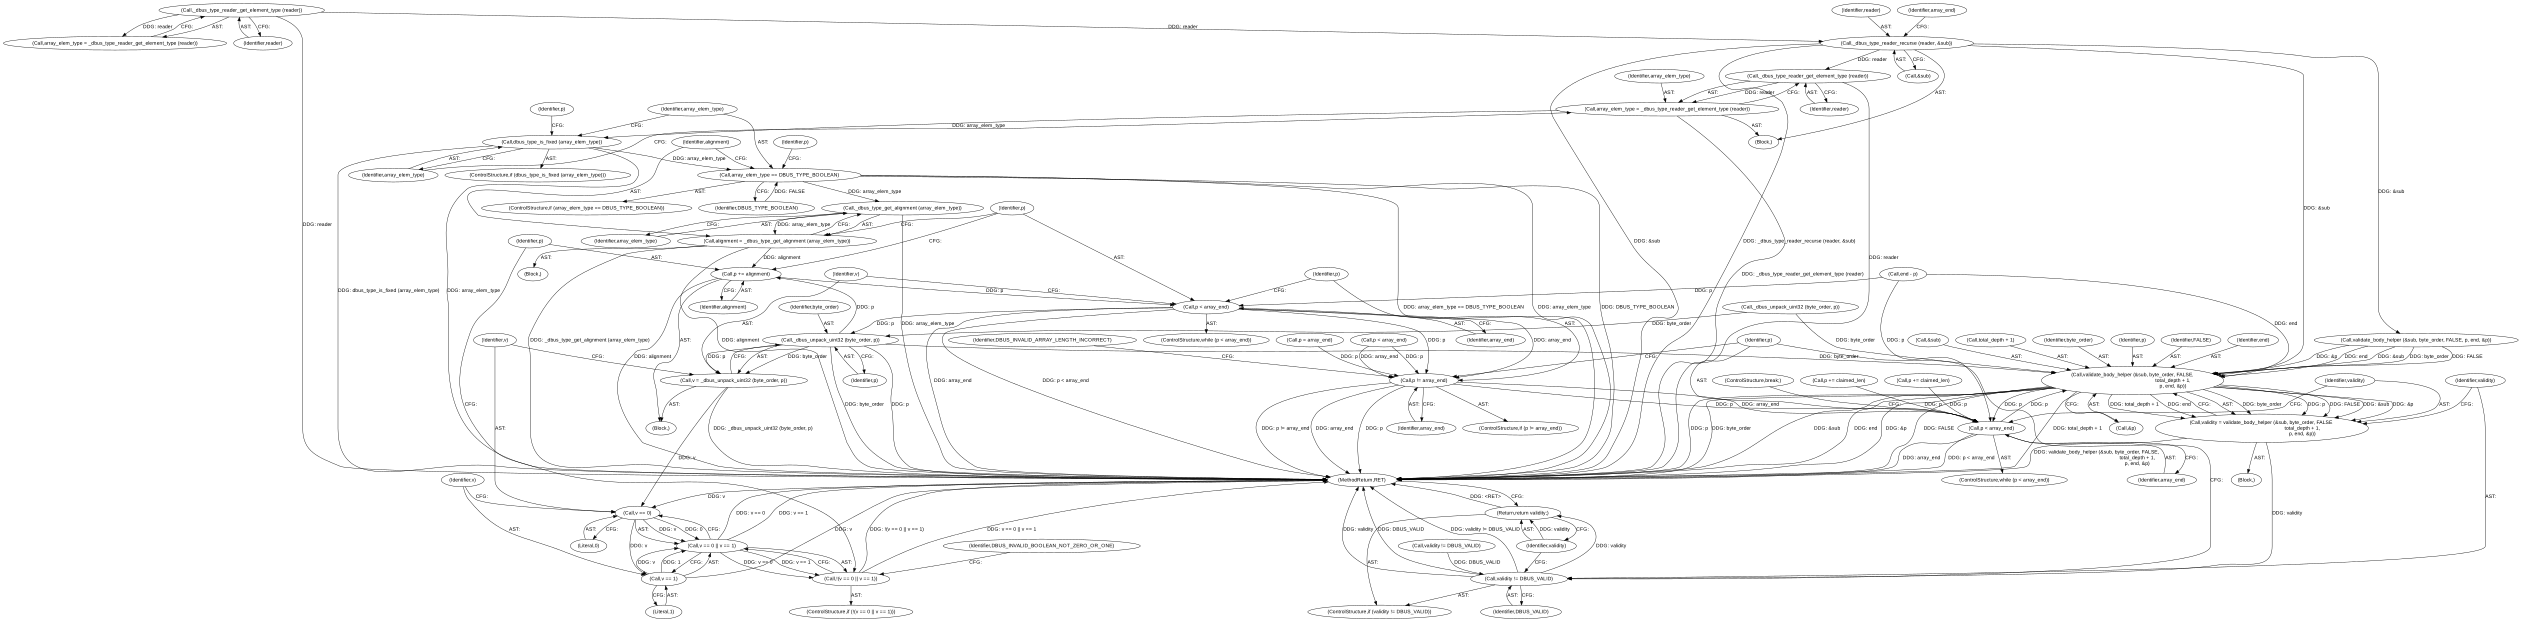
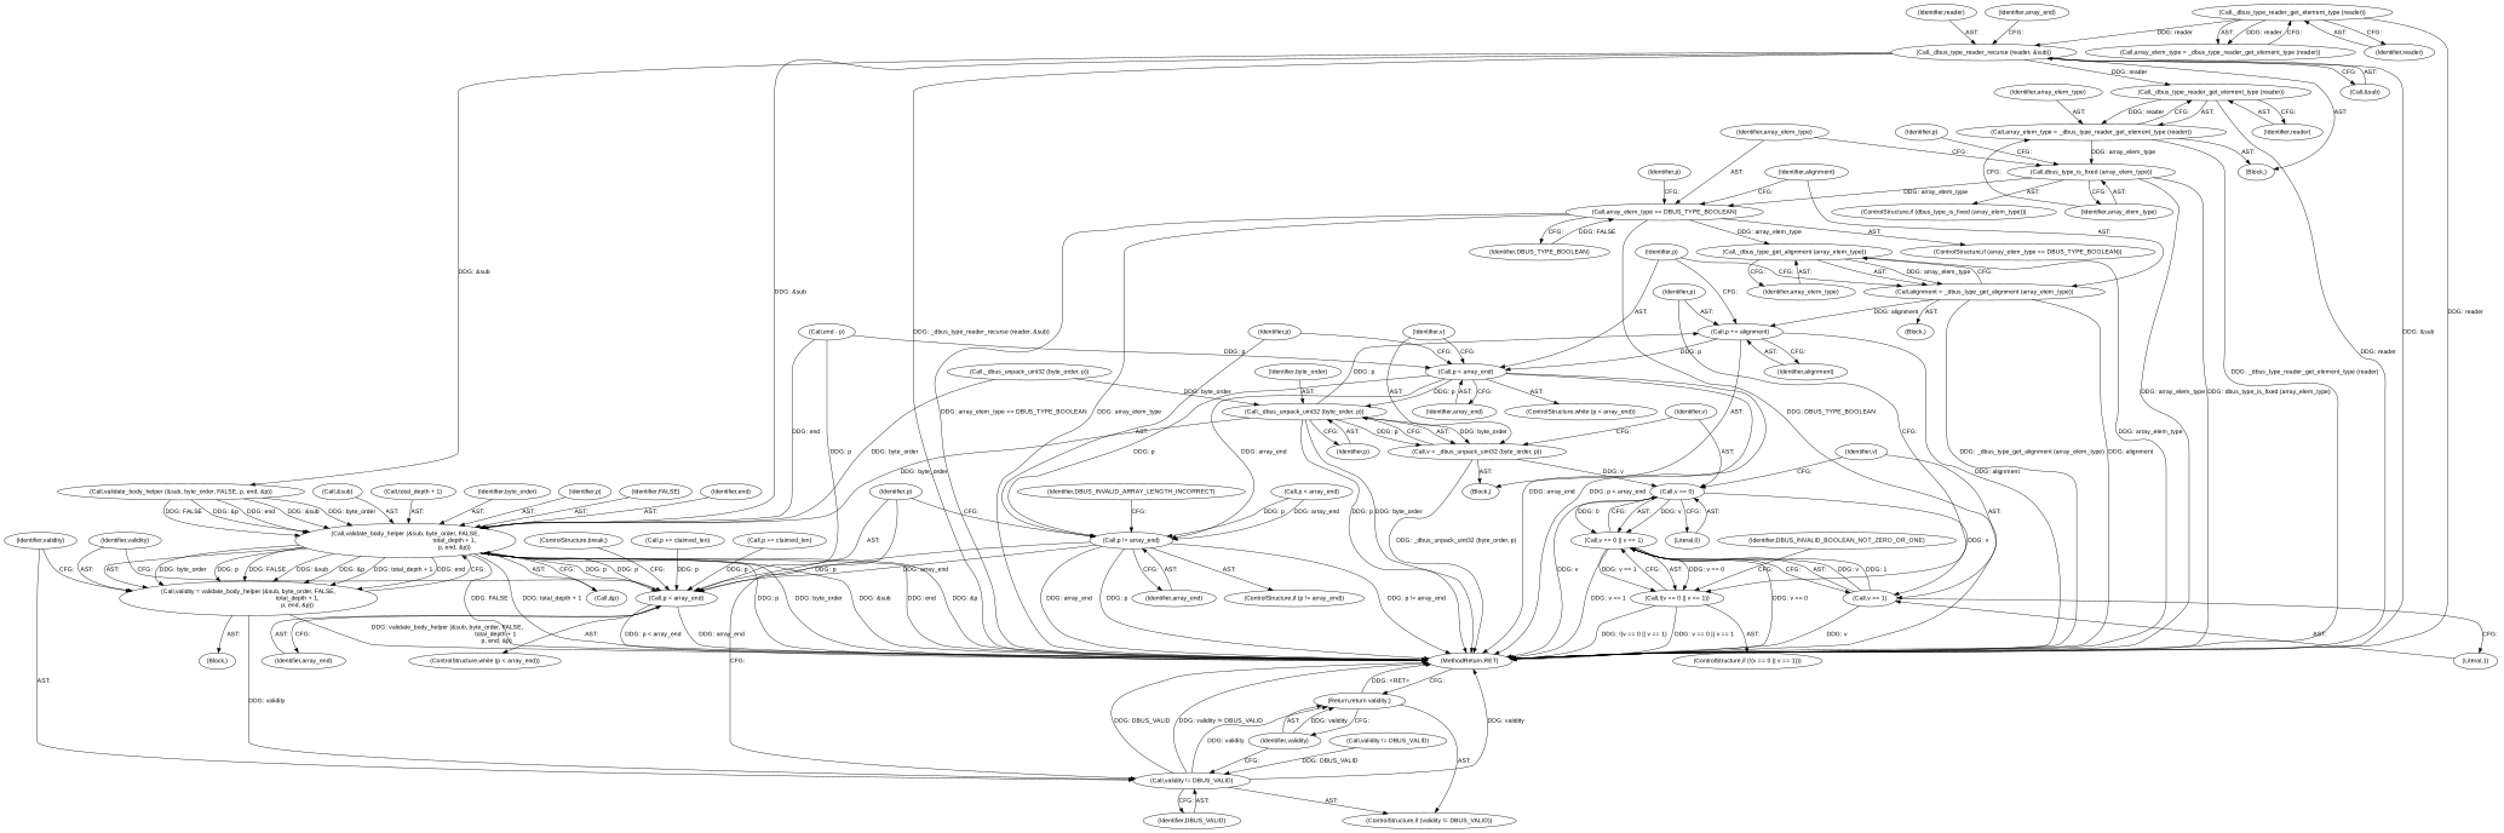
  digraph {
    fontname="Liberation Sans"
    node [fontname="Liberation Sans"]
    edge [fontname="Liberation Sans"]
    n1 [label="(Call,_dbus_type_reader_get_element_type (reader))"]
    n2 [label="(Call,array_elem_type = _dbus_type_reader_get_element_type (reader))"]
    n3 [label="(Identifier,reader)"]
    n4 [label="(MethodReturn,RET)"]
    n5 [label="(Block,)"]
    n6 [label="(Call,dbus_type_is_fixed (array_elem_type))"]
    n7 [label="(Return,return validity;)"]
    n8 [label="(Call,_dbus_type_reader_recurse (reader, &sub))"]
    n9 [label="(Call,validate_body_helper (&sub, byte_order, FALSE,\n                                                         total_depth + 1,\n                                                         p, end, &p))"]
    n10 [label="(Call,&sub)"]
    n11 [label="(Call,validate_body_helper (&sub, byte_order, FALSE, p, end, &p))"]
    n12 [label="(Call,p < array_end)"]
    n13 [label="(Call,validity = validate_body_helper (&sub, byte_order, FALSE,\n                                                         total_depth + 1,\n                                                         p, end, &p))"]
    n14 [label="(Call,&p)"]
    n15 [label="(Call,_dbus_type_reader_get_element_type (reader))"]
    n16 [label="(Call,array_elem_type = _dbus_type_reader_get_element_type (reader))"]
    n17 [label="(Identifier,reader)"]
    n18 [label="(Call,array_elem_type == DBUS_TYPE_BOOLEAN)"]
    n19 [label="(Identifier,array_elem_type)"]
    n20 [label="(ControlStructure,if (dbus_type_is_fixed (array_elem_type)))"]
    n21 [label="(Call,_dbus_type_get_alignment (array_elem_type))"]
    n22 [label="(ControlStructure,if (array_elem_type == DBUS_TYPE_BOOLEAN))"]
    n23 [label="(Identifier,DBUS_TYPE_BOOLEAN)"]
    n24 [label="(Call,alignment = _dbus_type_get_alignment (array_elem_type))"]
    n25 [label="(Identifier,array_elem_type)"]
    n26 [label="(Call,p += alignment)"]
    n27 [label="(Block,)"]
    n28 [label="(Call,p < array_end)"]
    n29 [label="(Identifier,alignment)"]
    n30 [label="(Block,)"]
    n31 [label="(Call,_dbus_unpack_uint32 (byte_order, p))"]
    n32 [label="(Call,p != array_end)"]
    n33 [label="(ControlStructure,while (p < array_end))"]
    n34 [label="(Identifier,array_end)"]
    n35 [label="(Call,v = _dbus_unpack_uint32 (byte_order, p))"]
    n36 [label="(Identifier,p)"]
    n37 [label="(Identifier,array_end)"]
    n38 [label="(ControlStructure,if (p != array_end))"]
    n39 [label="(Call,v == 0)"]
    n40 [label="(Call,v == 0 || v == 1)"]
    n41 [label="(Call,v == 1)"]
    n42 [label="(Literal,0)"]
    n43 [label="(Call,!(v == 0 || v == 1))"]
    n44 [label="(Literal,1)"]
    n45 [label="(ControlStructure,if (!(v == 0 || v == 1)))"]
    n46 [label="(Identifier,array_end)"]
    n47 [label="(ControlStructure,while (p < array_end))"]
    n48 [label="(Call,validity != DBUS_VALID)"]
    n49 [label="(Block,)"]
    n50 [label="(Identifier,DBUS_VALID)"]
    n51 [label="(ControlStructure,if (validity != DBUS_VALID))"]
    n52 [label="(Identifier,validity)"]
    n53 [label="(Identifier,p)"]
    n54 [label="(Identifier,validity)"]
    n55 [label="(Identifier,v)"]
    n56 [label="(Identifier,p)"]
    n57 [label="(Identifier,alignment)"]
    n58 [label="(Call,_dbus_unpack_uint32 (byte_order, p))"]
    n59 [label="(Identifier,DBUS_INVALID_ARRAY_LENGTH_INCORRECT)"]
-   n60 [label="(Call,p = array_end)"]
    n61 [label="(Identifier,reader)"]
    n62 [label="(Call,&sub)"]
    n63 [label="(Call,validity != DBUS_VALID)"]
    n64 [label="(Identifier,p)"]
    n65 [label="(Call,total_depth + 1)"]
    n66 [label="(Identifier,p)"]
    n67 [label="(Identifier,array_end)"]
    n68 [label="(Identifier,p)"]
    n69 [label="(Identifier,DBUS_INVALID_BOOLEAN_NOT_ZERO_OR_ONE)"]
    n70 [label="(Call,p < array_end)"]
    n71 [label="(ControlStructure,break;)"]
    n72 [label="(Identifier,p)"]
    n73 [label="(Identifier,byte_order)"]
    n74 [label="(Identifier,p)"]
    n75 [label="(Identifier,FALSE)"]
    n76 [label="(Call,p += claimed_len)"]
    n77 [label="(Identifier,end)"]
    n78 [label="(Identifier,array_elem_type)"]
    n79 [label="(Identifier,byte_order)"]
    n80 [label="(Call,p += claimed_len)"]
    n81 [label="(Identifier,v)"]
    n82 [label="(Identifier,validity)"]
    n83 [label="(Identifier,v)"]
    n84 [label="(Identifier,array_elem_type)"]
    n85 [label="(Call,end - p)"]
    n1 -> n2 [label="AST: "]
    n1 -> n2 [label="DDG: reader"]
    n1 -> n3 [label="CFG: "]
    n1 -> n4 [label="DDG: reader"]
    n2 -> n1 [label="CFG: "]
    n2 -> n4 [label="DDG: _dbus_type_reader_get_element_type (reader)"]
    n2 -> n5 [label="AST: "]
    n2 -> n6 [label="DDG: array_elem_type"]
    n3 -> n1 [label="AST: "]
    n4 -> n7 [label="CFG: "]
    n6 -> n4 [label="DDG: dbus_type_is_fixed (array_elem_type)"]
    n6 -> n4 [label="DDG: array_elem_type"]
    n6 -> n18 [label="DDG: array_elem_type"]
    n6 -> n19 [label="CFG: "]
    n6 -> n20 [label="AST: "]
    n7 -> n4 [label="DDG: <RET>"]
    n7 -> n51 [label="AST: "]
    n7 -> n52 [label="CFG: "]
    n8 -> n1 [label="DDG: reader"]
    n8 -> n4 [label="DDG: &sub"]
    n8 -> n4 [label="DDG: _dbus_type_reader_recurse (reader, &sub)"]
    n8 -> n5 [label="AST: "]
    n8 -> n9 [label="DDG: &sub"]
    n8 -> n10 [label="CFG: "]
    n8 -> n11 [label="DDG: &sub"]
    n9 -> n4 [label="DDG: FALSE"]
    n9 -> n4 [label="DDG: total_depth + 1"]
    n9 -> n4 [label="DDG: p"]
    n9 -> n4 [label="DDG: byte_order"]
    n9 -> n4 [label="DDG: &sub"]
    n9 -> n4 [label="DDG: end"]
    n9 -> n4 [label="DDG: &p"]
    n9 -> n12 [label="DDG: p"]
    n9 -> n13 [label="AST: "]
    n9 -> n13 [label="DDG: byte_order"]
    n9 -> n13 [label="DDG: p"]
    n9 -> n13 [label="DDG: FALSE"]
    n9 -> n13 [label="DDG: &sub"]
    n9 -> n13 [label="DDG: &p"]
    n9 -> n13 [label="DDG: total_depth + 1"]
    n9 -> n13 [label="DDG: end"]
    n9 -> n14 [label="CFG: "]
    n10 -> n8 [label="AST: "]
    n11 -> n9 [label="DDG: &sub"]
    n11 -> n9 [label="DDG: byte_order"]
    n11 -> n9 [label="DDG: FALSE"]
    n11 -> n9 [label="DDG: &p"]
    n11 -> n9 [label="DDG: end"]
    n12 -> n4 [label="DDG: array_end"]
    n12 -> n4 [label="DDG: p < array_end"]
    n12 -> n9 [label="DDG: p"]
    n12 -> n46 [label="CFG: "]
    n12 -> n47 [label="AST: "]
    n13 -> n4 [label="DDG: validate_body_helper (&sub, byte_order, FALSE,\n                                                         total_depth + 1,\n                                                         p, end, &p)"]
    n13 -> n9 [label="CFG: "]
    n13 -> n48 [label="DDG: validity"]
    n13 -> n49 [label="AST: "]
    n14 -> n9 [label="AST: "]
    n15 -> n4 [label="DDG: reader"]
    n15 -> n8 [label="DDG: reader"]
    n15 -> n16 [label="AST: "]
    n15 -> n16 [label="DDG: reader"]
    n15 -> n17 [label="CFG: "]
    n16 -> n15 [label="CFG: "]
    n17 -> n15 [label="AST: "]
    n18 -> n4 [label="DDG: array_elem_type == DBUS_TYPE_BOOLEAN"]
    n18 -> n4 [label="DDG: array_elem_type"]
    n18 -> n4 [label="DDG: DBUS_TYPE_BOOLEAN"]
    n18 -> n21 [label="DDG: array_elem_type"]
    n18 -> n22 [label="AST: "]
    n18 -> n23 [label="CFG: "]
    n19 -> n2 [label="CFG: "]
    n19 -> n6 [label="AST: "]
    n21 -> n4 [label="DDG: array_elem_type"]
    n21 -> n24 [label="AST: "]
    n21 -> n24 [label="DDG: array_elem_type"]
    n21 -> n25 [label="CFG: "]
    n23 -> n18 [label="DDG: FALSE"]
    n24 -> n4 [label="DDG: alignment"]
    n24 -> n4 [label="DDG: _dbus_type_get_alignment (array_elem_type)"]
    n24 -> n21 [label="CFG: "]
    n24 -> n26 [label="DDG: alignment"]
    n24 -> n27 [label="AST: "]
    n25 -> n21 [label="AST: "]
    n26 -> n4 [label="DDG: alignment"]
    n26 -> n28 [label="DDG: p"]
    n26 -> n29 [label="CFG: "]
    n26 -> n30 [label="AST: "]
    n28 -> n4 [label="DDG: array_end"]
    n28 -> n4 [label="DDG: p < array_end"]
    n28 -> n31 [label="DDG: p"]
    n28 -> n32 [label="DDG: p"]
    n28 -> n32 [label="DDG: array_end"]
    n28 -> n33 [label="AST: "]
    n28 -> n34 [label="CFG: "]
    n29 -> n26 [label="AST: "]
    n31 -> n4 [label="DDG: p"]
    n31 -> n4 [label="DDG: byte_order"]
    n31 -> n9 [label="DDG: byte_order"]
    n31 -> n26 [label="DDG: p"]
    n31 -> n35 [label="AST: "]
    n31 -> n35 [label="DDG: byte_order"]
    n31 -> n35 [label="DDG: p"]
    n31 -> n36 [label="CFG: "]
    n32 -> n4 [label="DDG: array_end"]
    n32 -> n4 [label="DDG: p"]
    n32 -> n4 [label="DDG: p != array_end"]
    n32 -> n12 [label="DDG: p"]
    n32 -> n12 [label="DDG: array_end"]
    n32 -> n37 [label="CFG: "]
    n32 -> n38 [label="AST: "]
    n34 -> n28 [label="AST: "]
    n35 -> n4 [label="DDG: _dbus_unpack_uint32 (byte_order, p)"]
    n35 -> n30 [label="AST: "]
    n35 -> n31 [label="CFG: "]
    n35 -> n39 [label="DDG: v"]
    n36 -> n31 [label="AST: "]
    n37 -> n32 [label="AST: "]
-   n4 -> n39 [label="DDG: v"]
+   n39 -> n4 [label="DDG: v"]
    n39 -> n40 [label="AST: "]
    n39 -> n40 [label="DDG: v"]
    n39 -> n40 [label="DDG: 0"]
    n39 -> n41 [label="DDG: v"]
    n39 -> n42 [label="CFG: "]
    n40 -> n4 [label="DDG: v == 0"]
    n40 -> n4 [label="DDG: v == 1"]
    n40 -> n39 [label="CFG: "]
    n40 -> n41 [label="CFG: "]
    n40 -> n43 [label="AST: "]
    n40 -> n43 [label="DDG: v == 0"]
    n40 -> n43 [label="DDG: v == 1"]
    n41 -> n4 [label="DDG: v"]
    n41 -> n40 [label="AST: "]
    n41 -> n40 [label="DDG: v"]
    n41 -> n40 [label="DDG: 1"]
    n41 -> n44 [label="CFG: "]
    n42 -> n39 [label="AST: "]
    n43 -> n4 [label="DDG: !(v == 0 || v == 1)"]
    n43 -> n4 [label="DDG: v == 0 || v == 1"]
    n43 -> n40 [label="CFG: "]
    n43 -> n45 [label="AST: "]
    n44 -> n41 [label="AST: "]
    n46 -> n12 [label="AST: "]
    n48 -> n4 [label="DDG: validity"]
    n48 -> n4 [label="DDG: DBUS_VALID"]
    n48 -> n4 [label="DDG: validity != DBUS_VALID"]
    n48 -> n7 [label="DDG: validity"]
    n48 -> n50 [label="CFG: "]
    n48 -> n51 [label="AST: "]
    n50 -> n48 [label="AST: "]
    n52 -> n7 [label="AST: "]
    n52 -> n7 [label="DDG: validity"]
    n52 -> n48 [label="CFG: "]
    n53 -> n12 [label="AST: "]
    n53 -> n32 [label="CFG: "]
    n53 -> n48 [label="CFG: "]
    n54 -> n13 [label="CFG: "]
    n54 -> n48 [label="AST: "]
    n55 -> n39 [label="CFG: "]
    n55 -> n41 [label="AST: "]
    n56 -> n28 [label="CFG: "]
    n56 -> n32 [label="AST: "]
    n57 -> n18 [label="CFG: "]
    n57 -> n24 [label="AST: "]
    n58 -> n9 [label="DDG: byte_order"]
    n58 -> n31 [label="DDG: byte_order"]
    n59 -> n32 [label="CFG: "]
-   n60 -> n32 [label="DDG: p"]
    n61 -> n8 [label="AST: "]
    n62 -> n9 [label="AST: "]
    n63 -> n48 [label="DDG: DBUS_VALID"]
    n64 -> n18 [label="CFG: "]
    n65 -> n9 [label="AST: "]
    n66 -> n24 [label="CFG: "]
    n66 -> n26 [label="CFG: "]
    n66 -> n28 [label="AST: "]
    n67 -> n8 [label="CFG: "]
    n68 -> n6 [label="CFG: "]
    n69 -> n43 [label="CFG: "]
    n70 -> n32 [label="DDG: p"]
    n70 -> n32 [label="DDG: array_end"]
    n71 -> n12 [label="CFG: "]
    n72 -> n26 [label="AST: "]
    n72 -> n43 [label="CFG: "]
    n73 -> n9 [label="AST: "]
    n74 -> n9 [label="AST: "]
    n75 -> n9 [label="AST: "]
    n76 -> n12 [label="DDG: p"]
    n77 -> n9 [label="AST: "]
    n78 -> n2 [label="AST: "]
    n79 -> n31 [label="AST: "]
    n80 -> n12 [label="DDG: p"]
    n81 -> n28 [label="CFG: "]
    n81 -> n35 [label="AST: "]
    n82 -> n12 [label="CFG: "]
    n82 -> n13 [label="AST: "]
    n83 -> n35 [label="CFG: "]
    n83 -> n39 [label="AST: "]
    n84 -> n6 [label="CFG: "]
    n84 -> n18 [label="AST: "]
    n85 -> n9 [label="DDG: end"]
    n85 -> n12 [label="DDG: p"]
    n85 -> n28 [label="DDG: p"]
  }
